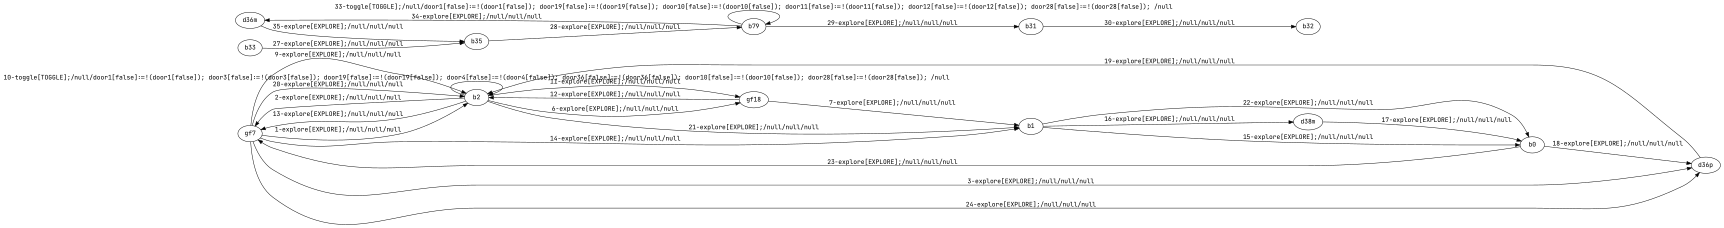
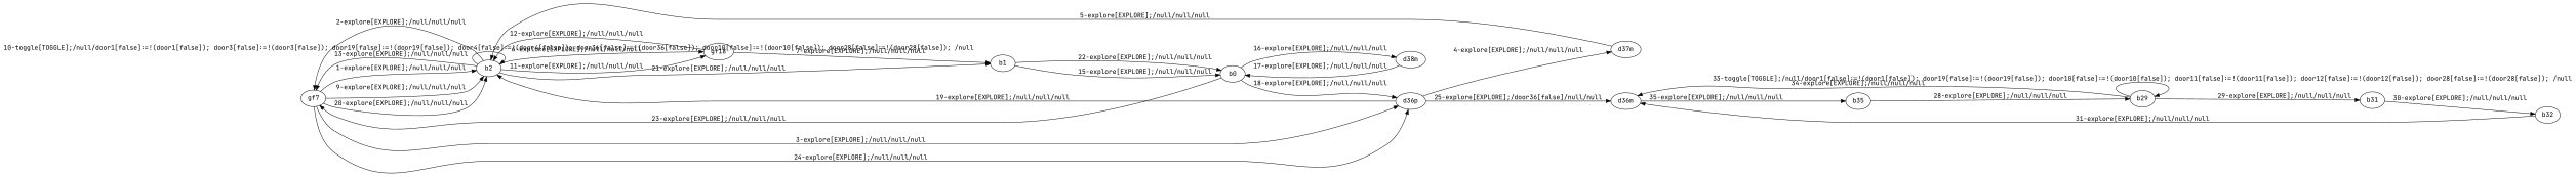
  digraph {
    fontname="JetBrains Mono"
    rankdir=LR
    node [fontname="JetBrains Mono"]
    edge [fontname="JetBrains Mono"]
    gf7
    b2
    d36p
    b1
    gf18
+   d37m
    d36m
    b0
    b35
    d38m
-   b33
-   b29 [label=b79]
+   b29
    b31
    b32
    gf7 -> b2 [label="1-explore[EXPLORE];/null/null/null"]
    gf7 -> b2 [label="9-explore[EXPLORE];/null/null/null"]
    gf7 -> b2 [label="20-explore[EXPLORE];/null/null/null"]
    gf7 -> d36p [label="3-explore[EXPLORE];/null/null/null"]
    gf7 -> d36p [label="24-explore[EXPLORE];/null/null/null"]
-   gf7 -> b1 [label="14-explore[EXPLORE];/null/null/null"]
    b2 -> gf7 [label="2-explore[EXPLORE];/null/null/null"]
    b2 -> gf7 [label="13-explore[EXPLORE];/null/null/null"]
    b2 -> b2 [label="10-toggle[TOGGLE];/null/door1[false]:=!(door1[false]); door3[false]:=!(door3[false]); door19[false]:=!(door19[false]); door4[false]:=!(door4[false]); door36[false]:=!(door36[false]); door10[false]:=!(door10[false]); door28[false]:=!(door28[false]); /null"]
    b2 -> b1 [label="21-explore[EXPLORE];/null/null/null"]
    b2 -> gf18 [label="6-explore[EXPLORE];/null/null/null"]
    b2 -> gf18 [label="11-explore[EXPLORE];/null/null/null"]
    d36p -> b2 [label="19-explore[EXPLORE];/null/null/null"]
+   d36p -> d37m [label="4-explore[EXPLORE];/null/null/null"]
+   d36p -> d36m [label="25-explore[EXPLORE];/door36[false]/null/null"]
    b1 -> b0 [label="15-explore[EXPLORE];/null/null/null"]
    b1 -> b0 [label="22-explore[EXPLORE];/null/null/null"]
    gf18 -> b2 [label="12-explore[EXPLORE];/null/null/null"]
    gf18 -> b1 [label="7-explore[EXPLORE];/null/null/null"]
+   d37m -> b2 [label="5-explore[EXPLORE];/null/null/null"]
    d36m -> b35 [label="35-explore[EXPLORE];/null/null/null"]
    b0 -> gf7 [label="23-explore[EXPLORE];/null/null/null"]
    b0 -> d36p [label="18-explore[EXPLORE];/null/null/null"]
-   b1 -> d38m [label="16-explore[EXPLORE];/null/null/null"]
+   b0 -> d38m [label="16-explore[EXPLORE];/null/null/null"]
    b35 -> b29 [label="28-explore[EXPLORE];/null/null/null"]
    d38m -> b0 [label="17-explore[EXPLORE];/null/null/null"]
-   b33 -> b35 [label="27-explore[EXPLORE];/null/null/null"]
    b29 -> d36m [label="34-explore[EXPLORE];/null/null/null"]
    b29 -> b29 [label="33-toggle[TOGGLE];/null/door1[false]:=!(door1[false]); door19[false]:=!(door19[false]); door10[false]:=!(door10[false]); door11[false]:=!(door11[false]); door12[false]:=!(door12[false]); door28[false]:=!(door28[false]); /null"]
    b29 -> b31 [label="29-explore[EXPLORE];/null/null/null"]
    b31 -> b32 [label="30-explore[EXPLORE];/null/null/null"]
+   b32 -> d36m [label="31-explore[EXPLORE];/null/null/null"]
  }
